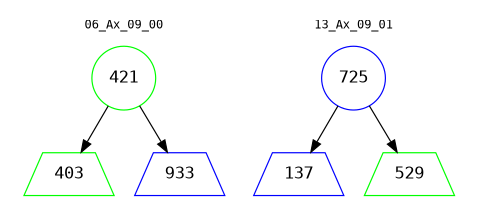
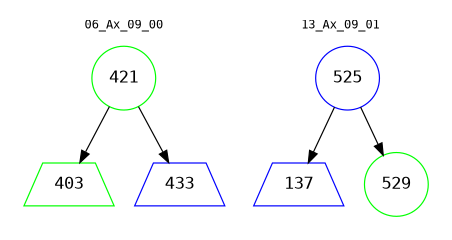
  digraph {
    fontname="DejaVu Sans Mono"
    node [color=green fontname="DejaVu Sans Mono" shape=circle]
    edge [color=black fontname="DejaVu Sans Mono"]
    n1 [label=421]
    n2 [label=403 shape=trapezium]
-   n3 [color=blue label=933 shape=trapezium]
-   n4 [color=blue label=725]
+   n3 [color=blue label=433 shape=trapezium]
+   n4 [color=blue label=525]
    n5 [color=blue label=137 shape=trapezium]
-   n6 [label=529 shape=trapezium]
+   n6 [label=529]
    subgraph cluster_1 {
      color=white
      fontsize=10
      label="06_Ax_09_00"
      n1
      n2
      n3
    }
    subgraph cluster_2 {
      color=white
      fontsize=10
      label="13_Ax_09_01"
      n4
      n5
      n6
    }
    n1 -> n2
    n1 -> n3
    n4 -> n5
    n4 -> n6
  }
